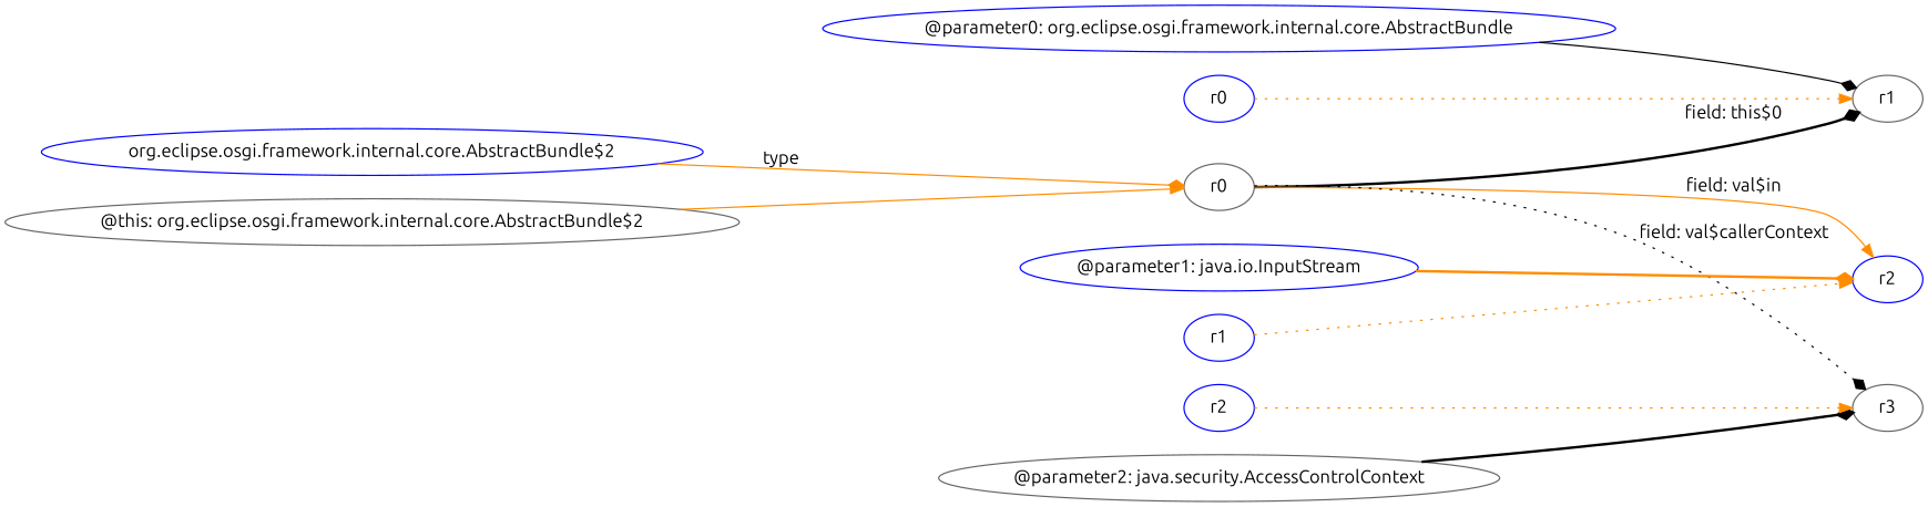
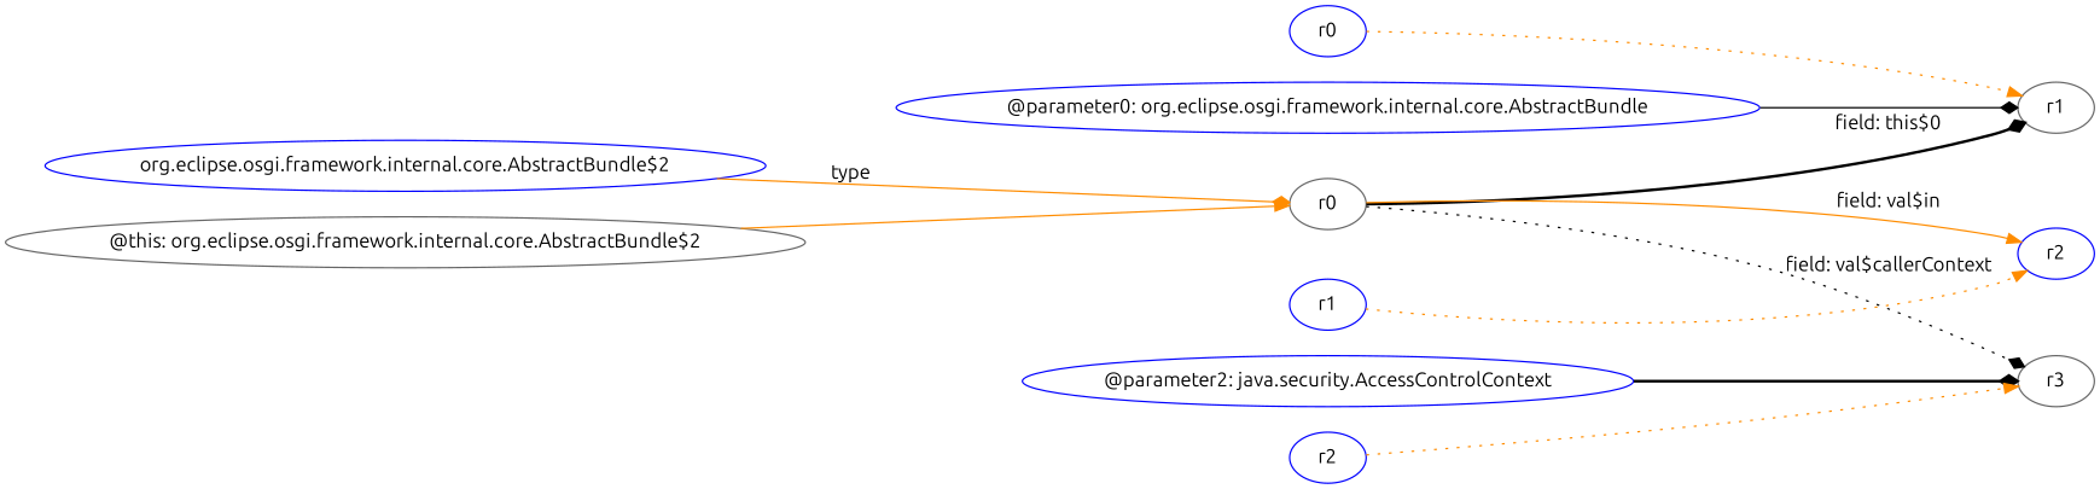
  digraph {
    fontname=Ubuntu
    rankdir=LR
    node [color=blue fontname=Ubuntu]
    edge [arrowhead=diamond color=darkorange fontname=Ubuntu style=solid]
    n1 [color=gray40 label=r0]
    n2 [color=gray40 label=r1]
    n3 [label=r2]
    n4 [color=gray40 label=r3]
-   n5 [label="@parameter1: java.io.InputStream"]
    n6 [label="@parameter0: org.eclipse.osgi.framework.internal.core.AbstractBundle"]
    n7 [label="org.eclipse.osgi.framework.internal.core.AbstractBundle$2"]
-   n8 [color=gray40 label="@parameter2: java.security.AccessControlContext"]
+   n8 [label="@parameter2: java.security.AccessControlContext"]
    n9 [label=r0]
    n10 [label=r2]
    n11 [color=gray40 label="@this: org.eclipse.osgi.framework.internal.core.AbstractBundle$2"]
    n12 [label=r1]
    n1 -> n2 [color=black label="field: this$0" style=bold]
    n1 -> n3 [arrowhead=normal label="field: val$in"]
    n1 -> n4 [color=black label="field: val$callerContext" style=dotted]
-   n5 -> n3 [style=bold]
    n6 -> n2 [color=black]
    n7 -> n1 [label=type]
    n8 -> n4 [color=black style=bold]
    n9 -> n2 [arrowhead=normal style=dotted]
    n10 -> n4 [arrowhead=normal style=dotted]
    n11 -> n1 [arrowhead=normal]
    n12 -> n3 [arrowhead=normal style=dotted]
  }
